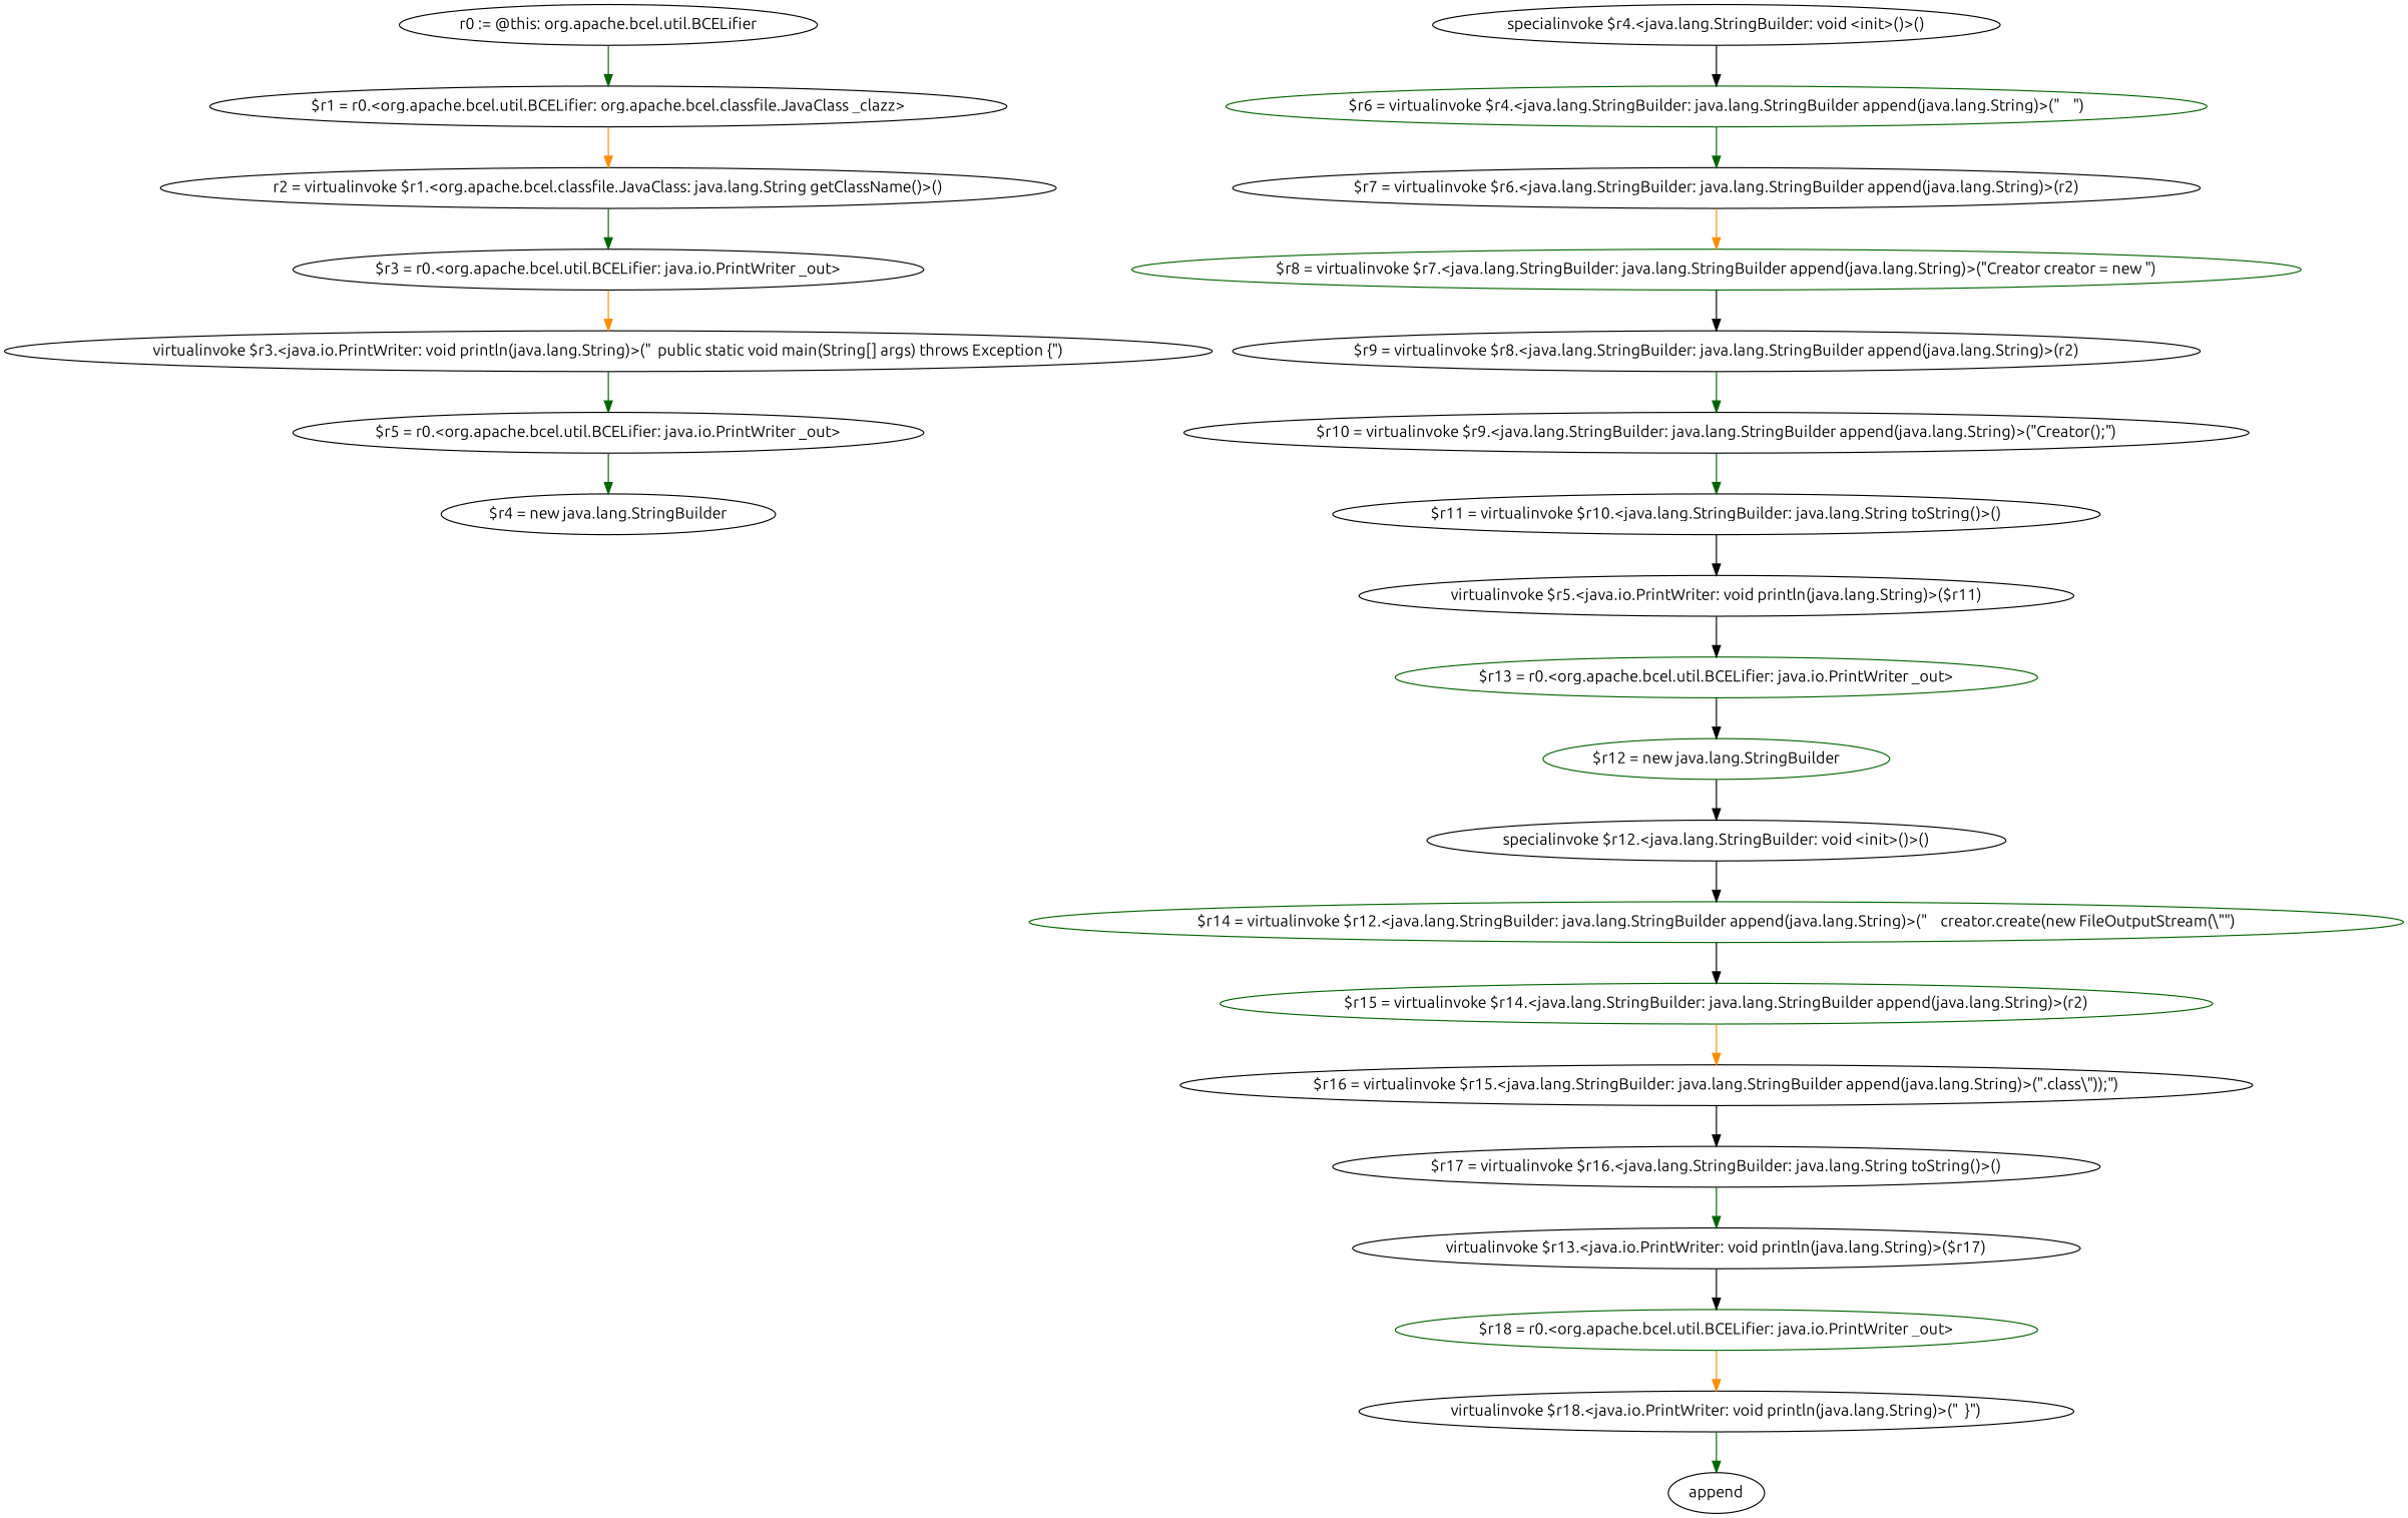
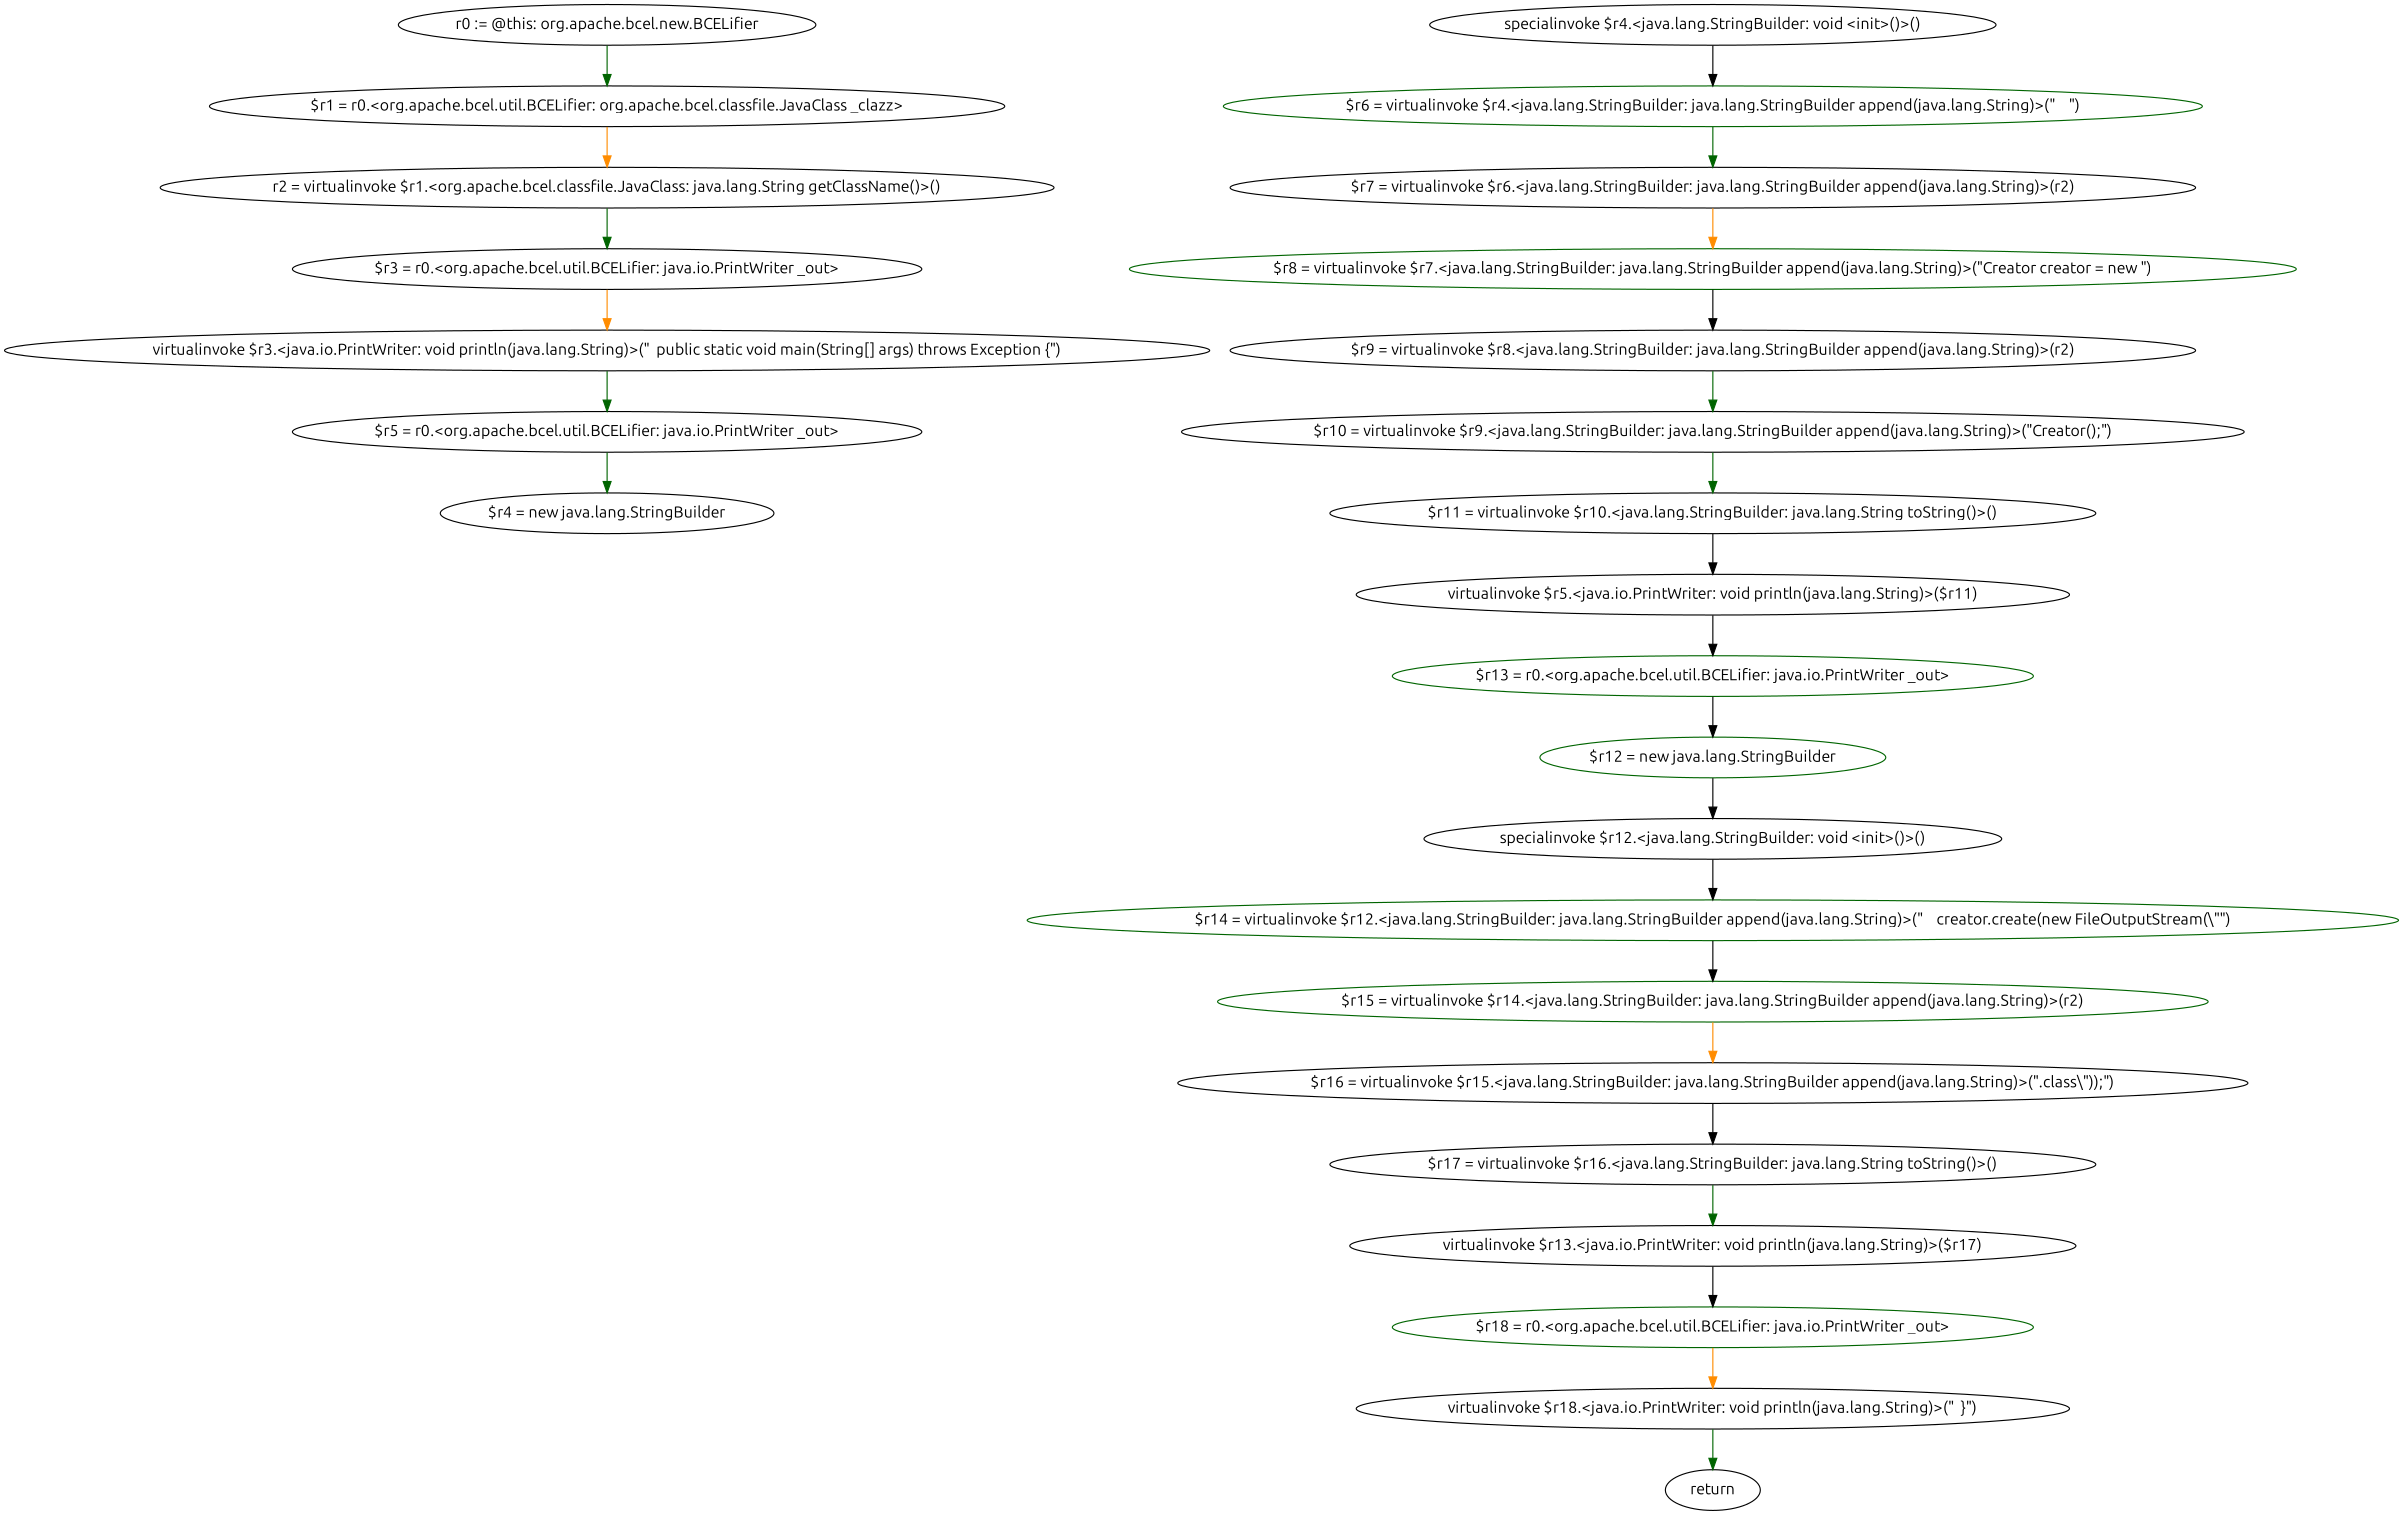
  digraph {
    fontname=Ubuntu
    node [color=black fontname=Ubuntu]
    edge [color=black fontname=Ubuntu]
-   "r0 := @this: org.apache.bcel.util.BCELifier"
+   "r0 := @this: org.apache.bcel.util.BCELifier" [label="r0 := @this: org.apache.bcel.new.BCELifier"]
    "$r1 = r0.<org.apache.bcel.util.BCELifier: org.apache.bcel.classfile.JavaClass _clazz>"
    "r2 = virtualinvoke $r1.<org.apache.bcel.classfile.JavaClass: java.lang.String getClassName()>()"
    "$r3 = r0.<org.apache.bcel.util.BCELifier: java.io.PrintWriter _out>"
    "virtualinvoke $r3.<java.io.PrintWriter: void println(java.lang.String)>(\"  public static void main(String[] args) throws Exception {\")"
    "$r5 = r0.<org.apache.bcel.util.BCELifier: java.io.PrintWriter _out>"
    "$r4 = new java.lang.StringBuilder"
    "$r6 = virtualinvoke $r4.<java.lang.StringBuilder: java.lang.StringBuilder append(java.lang.String)>(\"    \")" [color=darkgreen]
    "specialinvoke $r4.<java.lang.StringBuilder: void <init>()>()"
    "$r7 = virtualinvoke $r6.<java.lang.StringBuilder: java.lang.StringBuilder append(java.lang.String)>(r2)"
    "$r8 = virtualinvoke $r7.<java.lang.StringBuilder: java.lang.StringBuilder append(java.lang.String)>(\"Creator creator = new \")" [color=darkgreen]
    "$r9 = virtualinvoke $r8.<java.lang.StringBuilder: java.lang.StringBuilder append(java.lang.String)>(r2)"
    "$r10 = virtualinvoke $r9.<java.lang.StringBuilder: java.lang.StringBuilder append(java.lang.String)>(\"Creator();\")"
    "$r11 = virtualinvoke $r10.<java.lang.StringBuilder: java.lang.String toString()>()"
    "virtualinvoke $r5.<java.io.PrintWriter: void println(java.lang.String)>($r11)"
    "$r13 = r0.<org.apache.bcel.util.BCELifier: java.io.PrintWriter _out>" [color=darkgreen]
    "$r12 = new java.lang.StringBuilder" [color=darkgreen]
    "specialinvoke $r12.<java.lang.StringBuilder: void <init>()>()"
    "$r14 = virtualinvoke $r12.<java.lang.StringBuilder: java.lang.StringBuilder append(java.lang.String)>(\"    creator.create(new FileOutputStream(\\\"\")" [color=darkgreen]
    "$r15 = virtualinvoke $r14.<java.lang.StringBuilder: java.lang.StringBuilder append(java.lang.String)>(r2)" [color=darkgreen]
    "$r16 = virtualinvoke $r15.<java.lang.StringBuilder: java.lang.StringBuilder append(java.lang.String)>(\".class\\\"));\")"
    "$r17 = virtualinvoke $r16.<java.lang.StringBuilder: java.lang.String toString()>()"
    "virtualinvoke $r13.<java.io.PrintWriter: void println(java.lang.String)>($r17)"
    "$r18 = r0.<org.apache.bcel.util.BCELifier: java.io.PrintWriter _out>" [color=darkgreen]
    "virtualinvoke $r18.<java.io.PrintWriter: void println(java.lang.String)>(\"  }\")"
-   return [label=append]
+   return
    "r0 := @this: org.apache.bcel.util.BCELifier" -> "$r1 = r0.<org.apache.bcel.util.BCELifier: org.apache.bcel.classfile.JavaClass _clazz>" [color=darkgreen]
    "$r1 = r0.<org.apache.bcel.util.BCELifier: org.apache.bcel.classfile.JavaClass _clazz>" -> "r2 = virtualinvoke $r1.<org.apache.bcel.classfile.JavaClass: java.lang.String getClassName()>()" [color=darkorange]
    "r2 = virtualinvoke $r1.<org.apache.bcel.classfile.JavaClass: java.lang.String getClassName()>()" -> "$r3 = r0.<org.apache.bcel.util.BCELifier: java.io.PrintWriter _out>" [color=darkgreen]
    "$r3 = r0.<org.apache.bcel.util.BCELifier: java.io.PrintWriter _out>" -> "virtualinvoke $r3.<java.io.PrintWriter: void println(java.lang.String)>(\"  public static void main(String[] args) throws Exception {\")" [color=darkorange]
    "virtualinvoke $r3.<java.io.PrintWriter: void println(java.lang.String)>(\"  public static void main(String[] args) throws Exception {\")" -> "$r5 = r0.<org.apache.bcel.util.BCELifier: java.io.PrintWriter _out>" [color=darkgreen]
    "$r5 = r0.<org.apache.bcel.util.BCELifier: java.io.PrintWriter _out>" -> "$r4 = new java.lang.StringBuilder" [color=darkgreen]
    "$r6 = virtualinvoke $r4.<java.lang.StringBuilder: java.lang.StringBuilder append(java.lang.String)>(\"    \")" -> "$r7 = virtualinvoke $r6.<java.lang.StringBuilder: java.lang.StringBuilder append(java.lang.String)>(r2)" [color=darkgreen]
    "specialinvoke $r4.<java.lang.StringBuilder: void <init>()>()" -> "$r6 = virtualinvoke $r4.<java.lang.StringBuilder: java.lang.StringBuilder append(java.lang.String)>(\"    \")"
    "$r7 = virtualinvoke $r6.<java.lang.StringBuilder: java.lang.StringBuilder append(java.lang.String)>(r2)" -> "$r8 = virtualinvoke $r7.<java.lang.StringBuilder: java.lang.StringBuilder append(java.lang.String)>(\"Creator creator = new \")" [color=darkorange]
    "$r8 = virtualinvoke $r7.<java.lang.StringBuilder: java.lang.StringBuilder append(java.lang.String)>(\"Creator creator = new \")" -> "$r9 = virtualinvoke $r8.<java.lang.StringBuilder: java.lang.StringBuilder append(java.lang.String)>(r2)"
    "$r9 = virtualinvoke $r8.<java.lang.StringBuilder: java.lang.StringBuilder append(java.lang.String)>(r2)" -> "$r10 = virtualinvoke $r9.<java.lang.StringBuilder: java.lang.StringBuilder append(java.lang.String)>(\"Creator();\")" [color=darkgreen]
    "$r10 = virtualinvoke $r9.<java.lang.StringBuilder: java.lang.StringBuilder append(java.lang.String)>(\"Creator();\")" -> "$r11 = virtualinvoke $r10.<java.lang.StringBuilder: java.lang.String toString()>()" [color=darkgreen]
    "$r11 = virtualinvoke $r10.<java.lang.StringBuilder: java.lang.String toString()>()" -> "virtualinvoke $r5.<java.io.PrintWriter: void println(java.lang.String)>($r11)"
    "virtualinvoke $r5.<java.io.PrintWriter: void println(java.lang.String)>($r11)" -> "$r13 = r0.<org.apache.bcel.util.BCELifier: java.io.PrintWriter _out>"
    "$r13 = r0.<org.apache.bcel.util.BCELifier: java.io.PrintWriter _out>" -> "$r12 = new java.lang.StringBuilder"
    "$r12 = new java.lang.StringBuilder" -> "specialinvoke $r12.<java.lang.StringBuilder: void <init>()>()"
    "specialinvoke $r12.<java.lang.StringBuilder: void <init>()>()" -> "$r14 = virtualinvoke $r12.<java.lang.StringBuilder: java.lang.StringBuilder append(java.lang.String)>(\"    creator.create(new FileOutputStream(\\\"\")"
    "$r14 = virtualinvoke $r12.<java.lang.StringBuilder: java.lang.StringBuilder append(java.lang.String)>(\"    creator.create(new FileOutputStream(\\\"\")" -> "$r15 = virtualinvoke $r14.<java.lang.StringBuilder: java.lang.StringBuilder append(java.lang.String)>(r2)"
    "$r15 = virtualinvoke $r14.<java.lang.StringBuilder: java.lang.StringBuilder append(java.lang.String)>(r2)" -> "$r16 = virtualinvoke $r15.<java.lang.StringBuilder: java.lang.StringBuilder append(java.lang.String)>(\".class\\\"));\")" [color=darkorange]
    "$r16 = virtualinvoke $r15.<java.lang.StringBuilder: java.lang.StringBuilder append(java.lang.String)>(\".class\\\"));\")" -> "$r17 = virtualinvoke $r16.<java.lang.StringBuilder: java.lang.String toString()>()"
    "$r17 = virtualinvoke $r16.<java.lang.StringBuilder: java.lang.String toString()>()" -> "virtualinvoke $r13.<java.io.PrintWriter: void println(java.lang.String)>($r17)" [color=darkgreen]
    "virtualinvoke $r13.<java.io.PrintWriter: void println(java.lang.String)>($r17)" -> "$r18 = r0.<org.apache.bcel.util.BCELifier: java.io.PrintWriter _out>"
    "$r18 = r0.<org.apache.bcel.util.BCELifier: java.io.PrintWriter _out>" -> "virtualinvoke $r18.<java.io.PrintWriter: void println(java.lang.String)>(\"  }\")" [color=darkorange]
    "virtualinvoke $r18.<java.io.PrintWriter: void println(java.lang.String)>(\"  }\")" -> return [color=darkgreen]
  }
